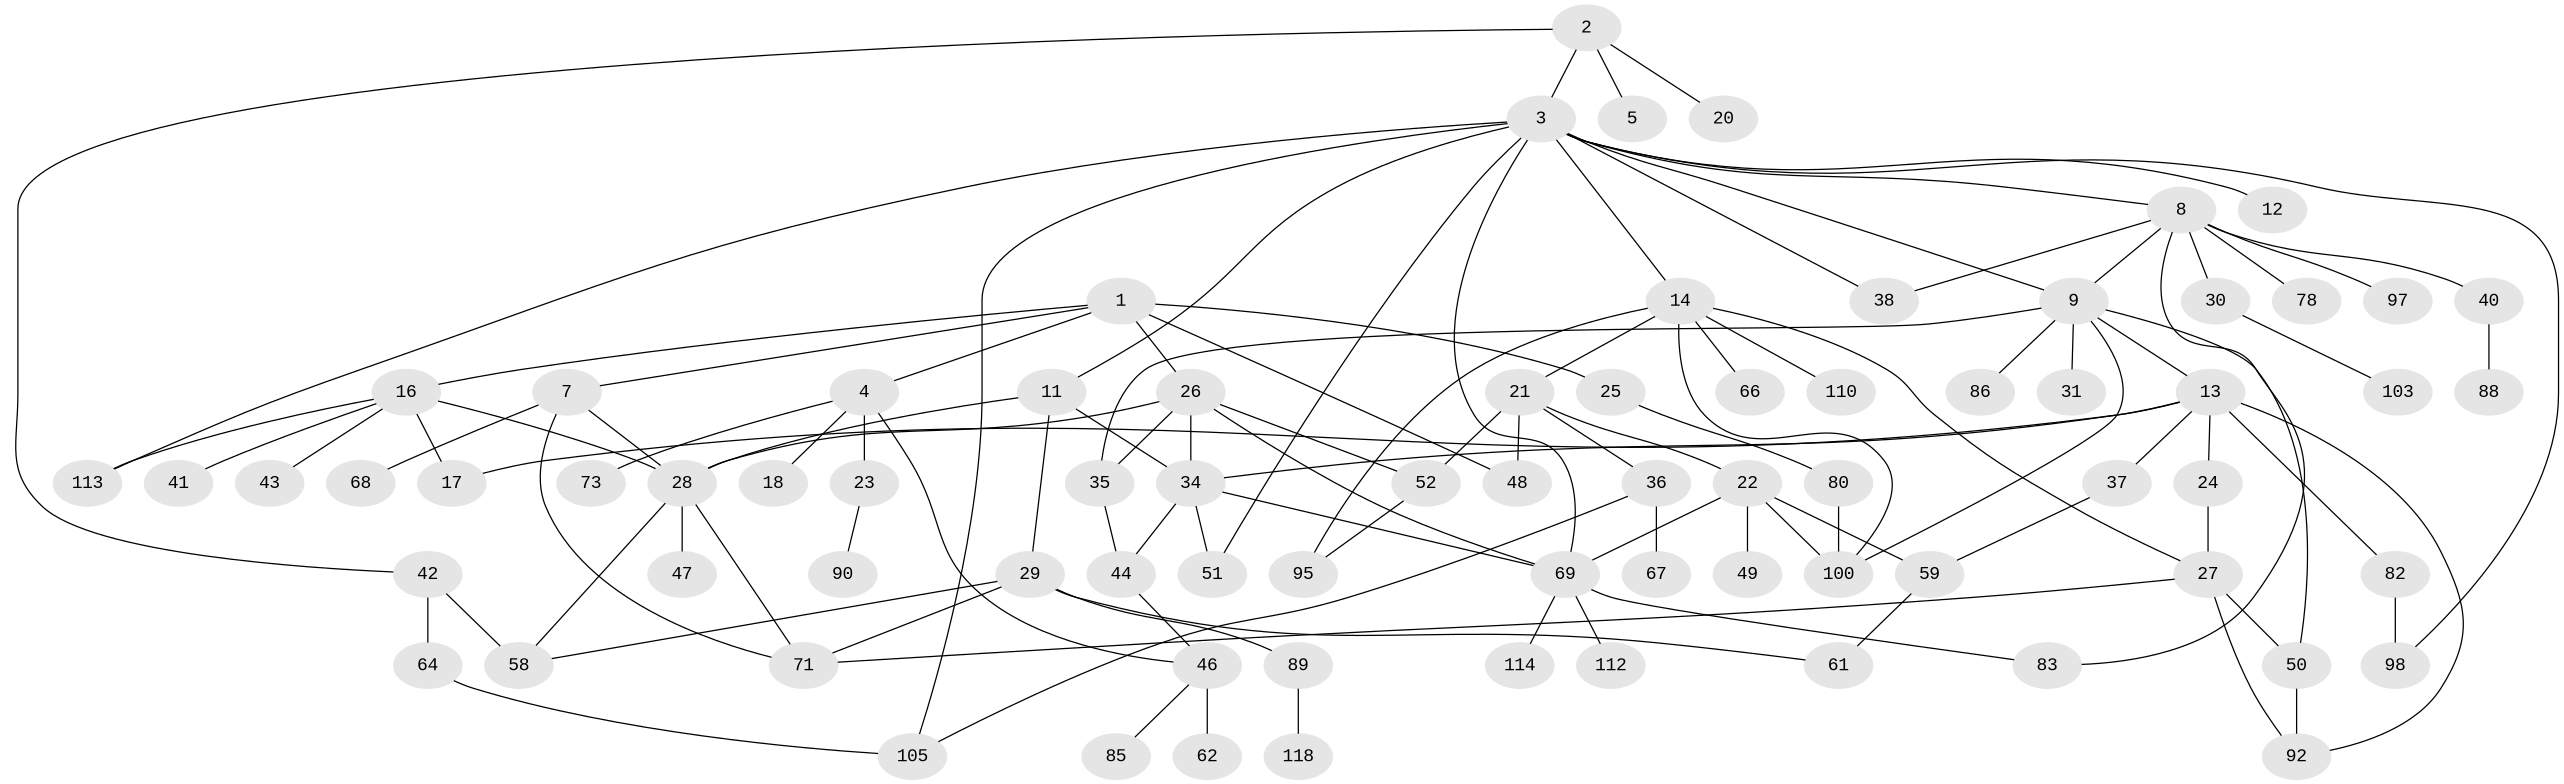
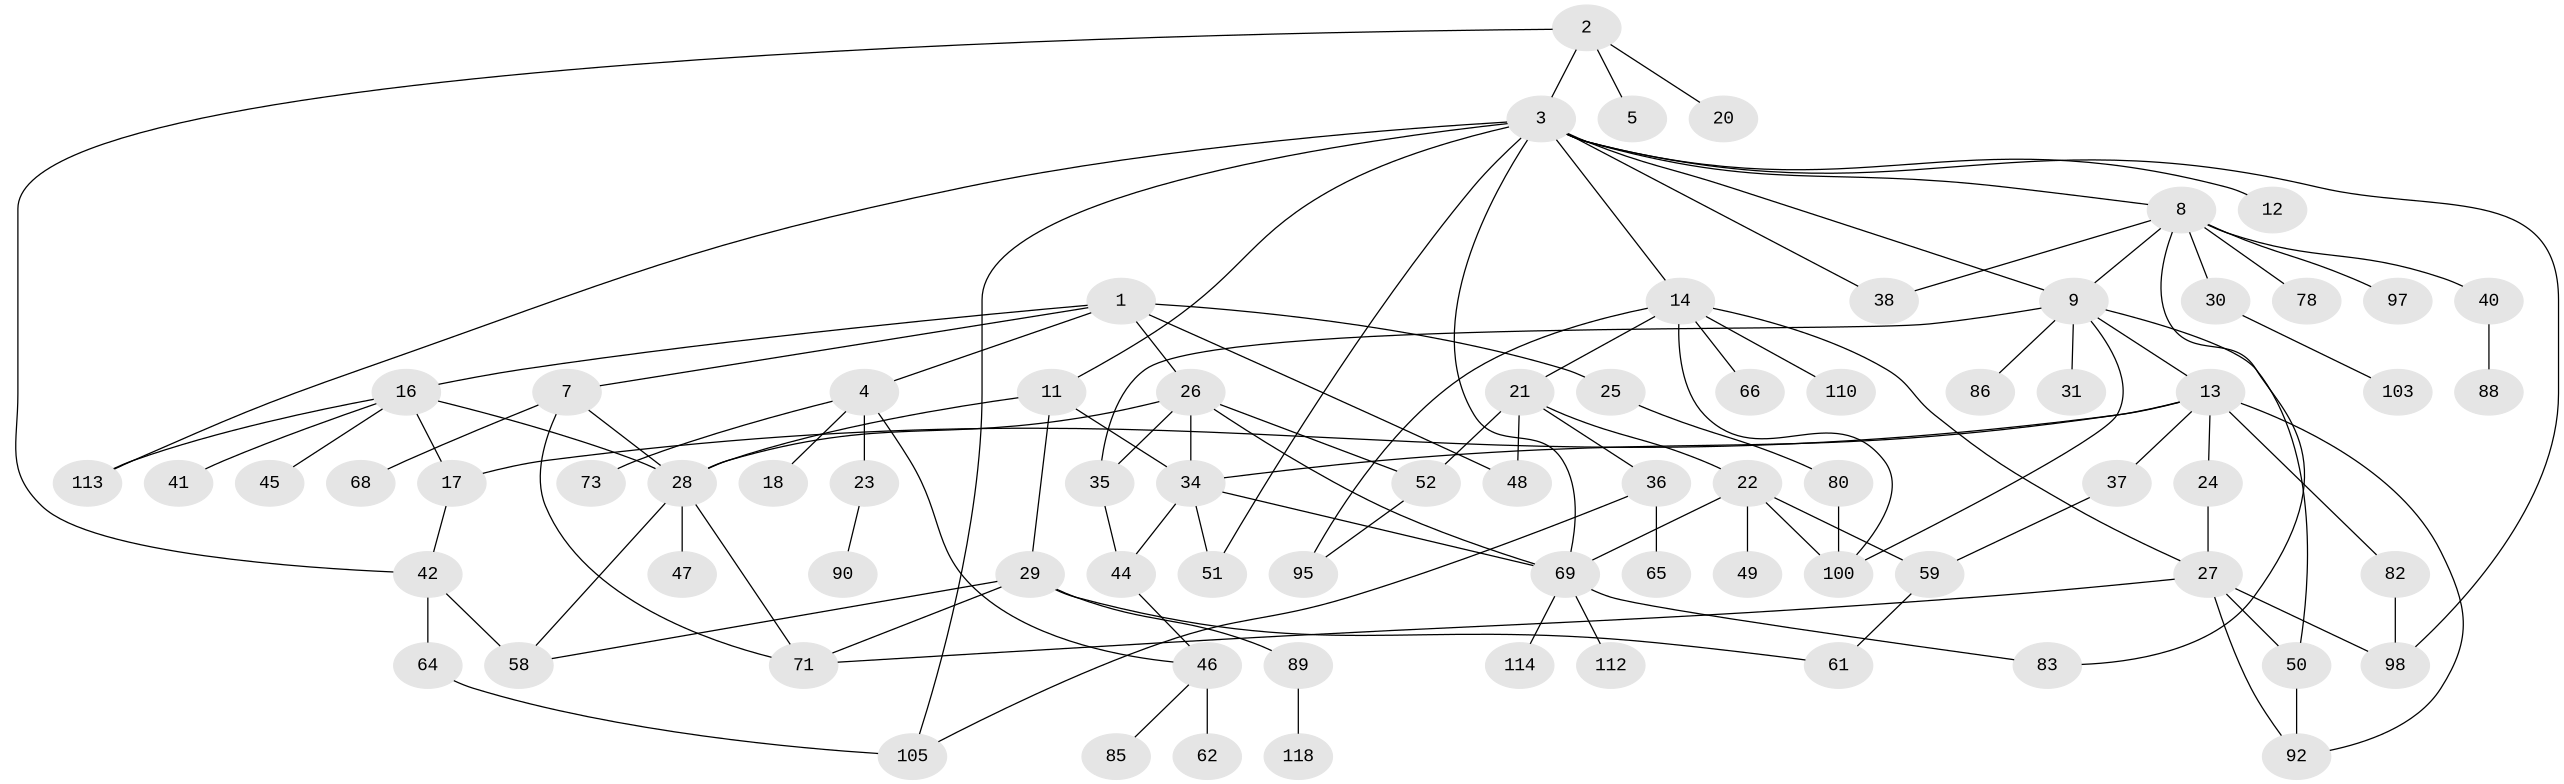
  graph {
    fontname="Liberation Mono"
    node [color=gray90 fontname="Liberation Mono" style=filled]
    edge [fontname="Liberation Mono"]
    1 [super="+6"]
    4 [super="+63"]
    7 [super="+54"]
    16 [super="+39"]
    25
    26 [super="+96"]
    48 [super="+107"]
    2 [super="+56"]
    3 [super="+10"]
    5 [super="+15"]
    20
    42
    18
    23 [super="+117"]
    46 [super="+55"]
    73
    28 [super="+33"]
    68 [super="+72"]
    71 [super="+104"]
    113
    17
    41
-   43
+   43 [label=45]
    80
    69 [super="+111"]
    35 [super="+79"]
    34 [super="+87"]
    52 [super="+109"]
    8 [super="+70"]
    9 [super="+77"]
    11 [super="+84"]
    12 [super="+19"]
    14 [super="+81"]
    38
    51
    98 [super="+115"]
    105
    58 [super="+76"]
    64 [super="+93"]
    30 [super="+57"]
    40
    78
    83
    97
    13 [super="+108"]
    31
    50 [super="+60"]
    86
    100 [super="+102"]
    29 [super="+53"]
    21
    27 [super="+106"]
    66
    95
    110
    112
    114
    90
    62
    85
    47
    103
    88
    24 [super="+75"]
    37
    82
    92 [super="+116"]
    44 [super="+99"]
    61 [super="+74"]
    89
    59 [super="+91"]
    22 [super="+32"]
    36
    49 [super="+101"]
-   65 [super="+94" label=67]
+   65 [super="+94"]
    118
    1 -- 4
    1 -- 7
    1 -- 16
    1 -- 25
    1 -- 26
    1 -- 48
    4 -- 18
    4 -- 23
    4 -- 46
    4 -- 73
    7 -- 28
    7 -- 68
    7 -- 71
    16 -- 28
    16 -- 113
    16 -- 17
    16 -- 41
    16 -- 43
    25 -- 80
    26 -- 28
    26 -- 69
    26 -- 35
    26 -- 34
    26 -- 52
    2 -- 3
    2 -- 5
    2 -- 20
    2 -- 42
    3 -- 113
    3 -- 69
    3 -- 8
    3 -- 9
    3 -- 11
    3 -- 12
    3 -- 14
    3 -- 38
    3 -- 51
    3 -- 98
    3 -- 105
    42 -- 58
    42 -- 64
    23 -- 90
    46 -- 62
    46 -- 85
    28 -- 71
    28 -- 58
    28 -- 47
+   17 -- 42
    80 -- 100
    69 -- 83
    69 -- 112
    69 -- 114
    35 -- 44
    34 -- 69
    34 -- 51
    34 -- 44
    52 -- 95
    8 -- 9
    8 -- 38
    8 -- 30 [weight=2]
    8 -- 40
    8 -- 78
    8 -- 83
    8 -- 97
    9 -- 35
    9 -- 13
    9 -- 31
    9 -- 50
    9 -- 86
    9 -- 100
    11 -- 28
    11 -- 34
    11 -- 29
    14 -- 100
    14 -- 21
    14 -- 27
    14 -- 66
    14 -- 95
    14 -- 110
    64 -- 105
    30 -- 103
    40 -- 88
    13 -- 17
    13 -- 34
    13 -- 24
    13 -- 37
    13 -- 82
    13 -- 92
    50 -- 92
    29 -- 71
    29 -- 58
    29 -- 61
    29 -- 89
    21 -- 48
    21 -- 52
    21 -- 22
    21 -- 36
    27 -- 71
+   27 -- 98
    27 -- 50
    27 -- 92
    24 -- 27
    37 -- 59
    82 -- 98
    44 -- 46
    89 -- 118
    59 -- 61
    22 -- 69
    22 -- 100
    22 -- 59
    22 -- 49
    36 -- 105
    36 -- 65
  }
